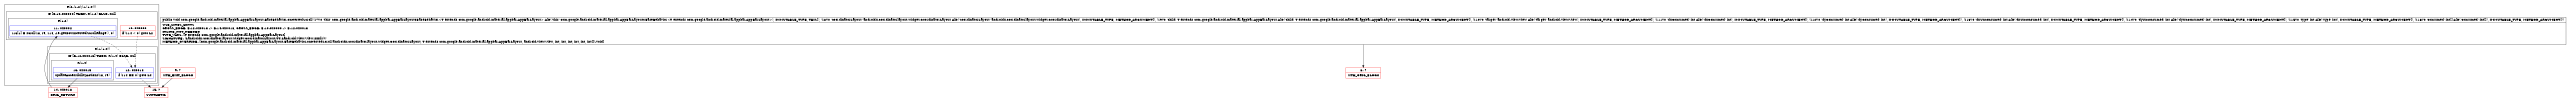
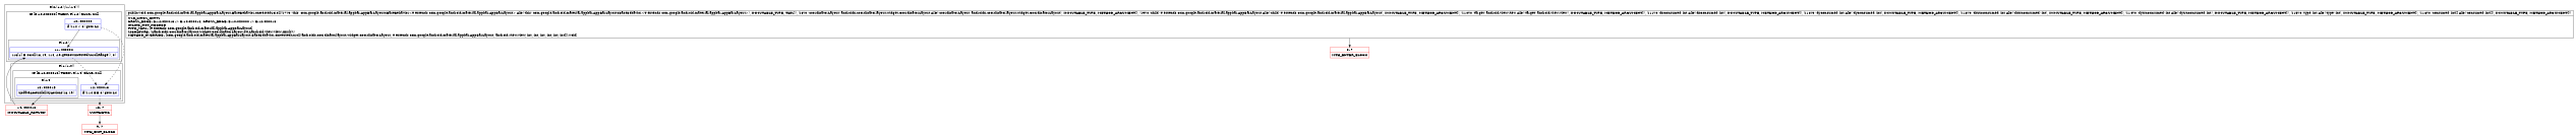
  digraph {
    node [color=blue shape=record]
    n1 [label="{11\:\ 0x0002|r16[1] = scroll(r8, r9, r14, \-r9.getDownNestedScrollRange(), 0)\l}"]
-   n2 [color=red label="{10\:\ 0x0000|if (r14 \< 0) goto L2\l}"]
+   n2 [label="{10\:\ 0x0000|if (r14 \< 0) goto L2\l}"]
    n3 [label="{13\:\ 0x0015|updateAccessibilityActions(r8, r9)\l}"]
    n4 [label="{12\:\ 0x0013|if (r14 == 0) goto L4\l}"]
-   n5 [color=red label="{14\:\ 0x0018|ORIG_RETURN\l}"]
+   n5 [color=red label="{14\:\ 0x0018|IMMUTABLE_RETURN\l}"]
    n6 [color=red label="{15\:\ ?|SYNTHETIC\l}"]
    n7 [color=red label="{9\:\ ?|MTH_EXIT_BLOCK\l}"]
-   n8 [color=red label="{8\:\ ?|MTH_ORIG_BLOCK\l}"]
+   n8 [color=red label="{8\:\ ?|MTH_ENTER_BLOCK\l}"]
    n9 [label="{public void com.google.android.material.appbar.AppBarLayout.BaseBehavior.onNestedScroll((r7v0 'this' com.google.android.material.appbar.AppBarLayout$BaseBehavior\<T extends com.google.android.material.appbar.AppBarLayout\> A[D('this' com.google.android.material.appbar.AppBarLayout$BaseBehavior\<T extends com.google.android.material.appbar.AppBarLayout\>), IMMUTABLE_TYPE, THIS]), (r8v0 'coordinatorLayout' androidx.coordinatorlayout.widget.CoordinatorLayout A[D('coordinatorLayout' androidx.coordinatorlayout.widget.CoordinatorLayout), IMMUTABLE_TYPE, METHOD_ARGUMENT]), (r9v0 'child' T extends com.google.android.material.appbar.AppBarLayout A[D('child' T extends com.google.android.material.appbar.AppBarLayout), IMMUTABLE_TYPE, METHOD_ARGUMENT]), (r10v0 'target' android.view.View A[D('target' android.view.View), IMMUTABLE_TYPE, METHOD_ARGUMENT]), (r11v0 'dxConsumed' int A[D('dxConsumed' int), IMMUTABLE_TYPE, METHOD_ARGUMENT]), (r12v0 'dyConsumed' int A[D('dyConsumed' int), IMMUTABLE_TYPE, METHOD_ARGUMENT]), (r13v0 'dxUnconsumed' int A[D('dxUnconsumed' int), IMMUTABLE_TYPE, METHOD_ARGUMENT]), (r14v0 'dyUnconsumed' int A[D('dyUnconsumed' int), IMMUTABLE_TYPE, METHOD_ARGUMENT]), (r15v0 'type' int A[D('type' int), IMMUTABLE_TYPE, METHOD_ARGUMENT]), (r16v0 'consumed' int[] A[D('consumed' int[]), IMMUTABLE_TYPE, METHOD_ARGUMENT]))  | USE_LINES_HINTS\lCROSS_EDGE: B:12:0x0013 \-\> B:14:0x0018, CROSS_EDGE: B:10:0x0000 \-\> B:12:0x0013\lINLINE_NOT_NEEDED\lTYPE_VARS: [T extends com.google.android.material.appbar.AppBarLayout]\lSIGNATURE: (Landroidx\/coordinatorlayout\/widget\/CoordinatorLayout;TT;Landroid\/view\/View;IIIII[I)V\lMETHOD_OVERRIDE: [com.google.android.material.appbar.AppBarLayout.BaseBehavior.onNestedScroll(androidx.coordinatorlayout.widget.CoordinatorLayout, T extends com.google.android.material.appbar.AppBarLayout, android.view.View, int, int, int, int, int, int[]):void]\l}" color=""]
    subgraph cluster_1 {
      label="R(2:(1:2)|(1:(1:4)))"
      subgraph cluster_2 {
        label="IF [B:10:0x0000] THEN: R(1:2) ELSE: null"
        n2
        subgraph cluster_3 {
          label="R(1:2)"
          n1
        }
      }
      subgraph cluster_4 {
        label="R(1:(1:4))"
        subgraph cluster_5 {
          label="IF [B:12:0x0013] THEN: R(1:4) ELSE: null"
          n4
          subgraph cluster_6 {
            label="R(1:4)"
            n3
          }
        }
      }
    }
    n1 -> n4 [style=dashed]
+   n2 -> n1
    n2 -> n4 [style=dashed]
    n3 -> n5
    n4 -> n6 [style=dashed]
    n5 -> n1
-   n7 -> n6
+   n6 -> n7
    n9 -> n8
  }
